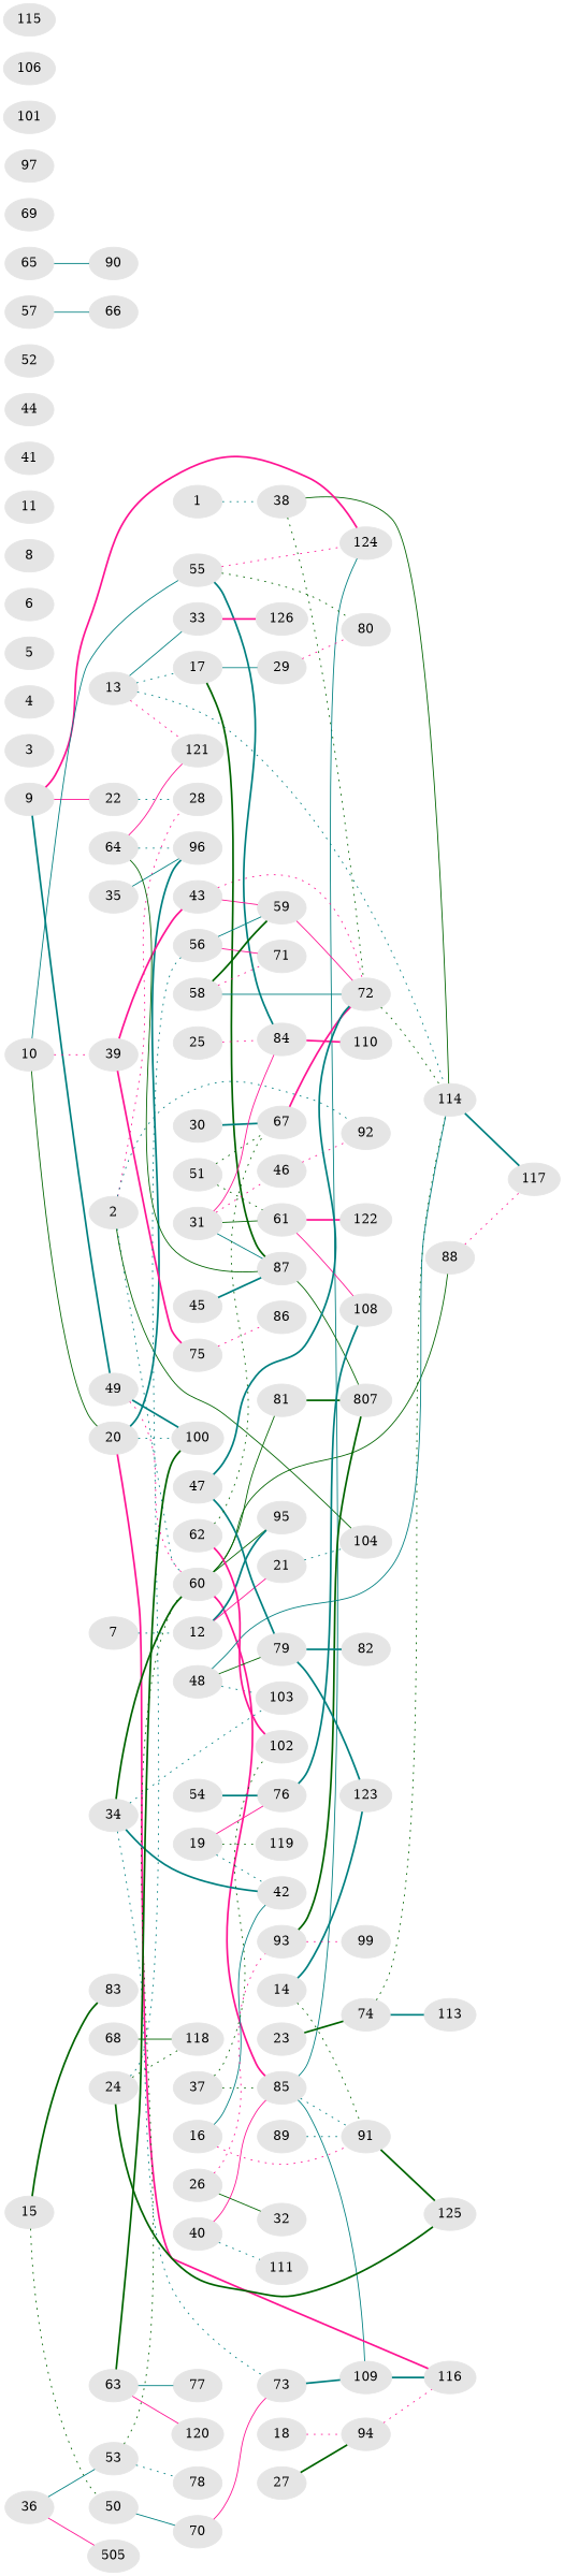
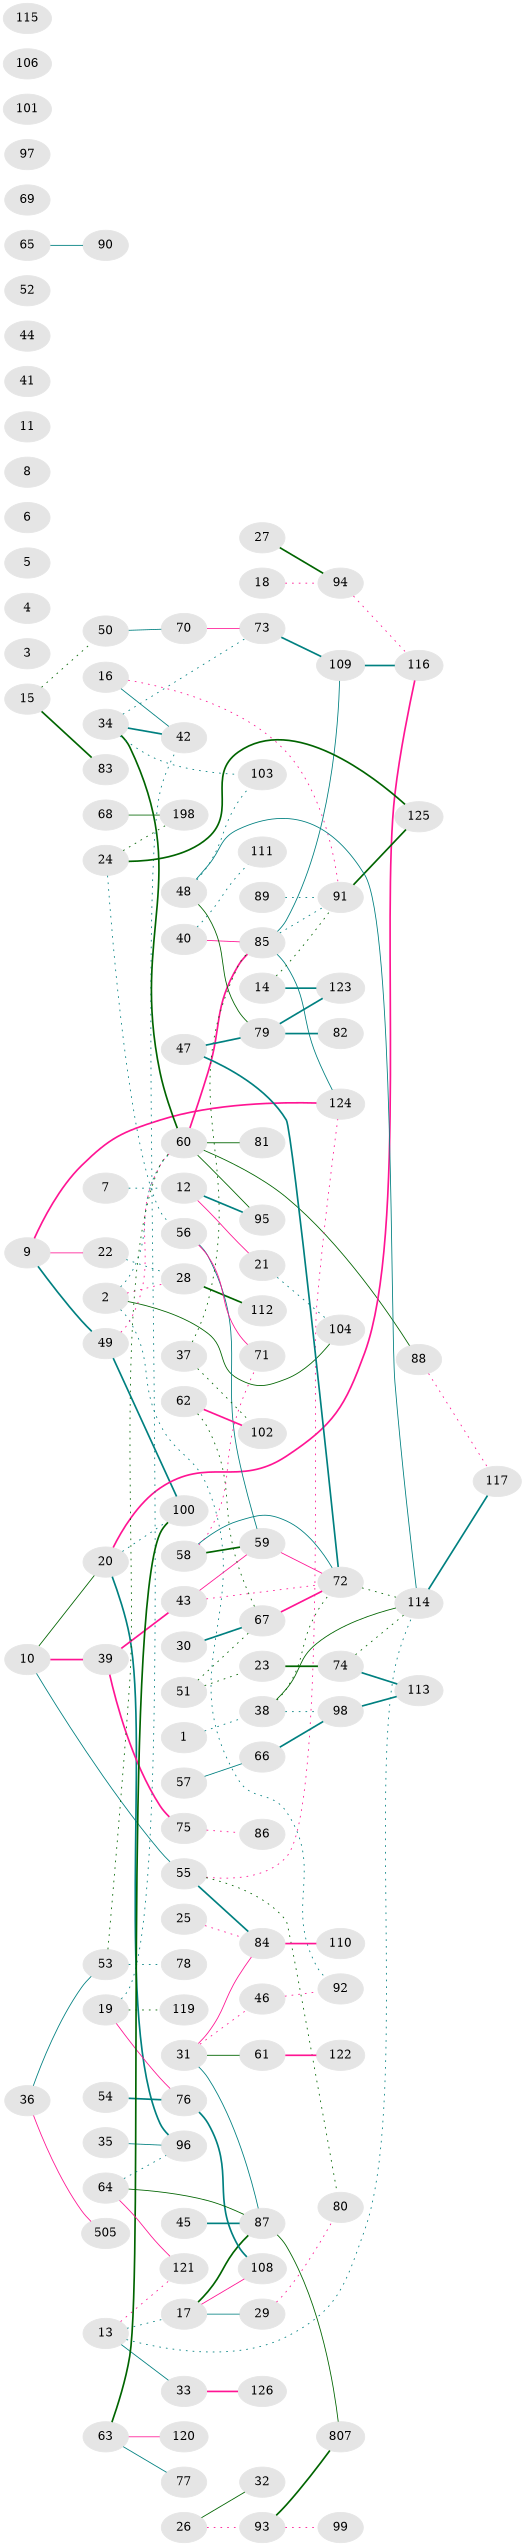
  graph {
    rankdir=LR
    node [color=gray90 style=filled]
    edge [color=teal style=dotted]
    1
    38
    114
    72
+   98
    2
    28
    60
    92
    104
+   112
    95
    85
    81
    88
    3
    4
    5
    6
    7
    12
    21
    8
    9
    22
    49
    124
    100
    10
    20
    39
    55
    96
    116
    43
    75
    51
    67
    61
    84
    80
    11
    13
    17
    33
    121
    29
    87
    126
    117
    14
    91
    123
    125
    15
    50
    83
    70
    16
    42
    n61 [label=807]
    18
    94
    19
    76
    119
    108
    23
    74
    113
    24
    56
-   118
+   118 [label=198]
    59
    71
    25
    110
    26
    32
    93
    99
    27
    30
    31
    46
    122
    34
    73
    103
    109
    35
    36
    53
    n94 [label=505]
    78
    37
    102
    86
    40
    111
    41
    44
    45
    47
    79
    82
    48
    52
    54
    57
    66
    58
    62
    63
    120
    77
    64
    65
    90
    68
    69
    89
    97
    101
    106
    115
    1 -- 38
    38 -- 114 [color=darkgreen style=solid]
    38 -- 72 [color=darkgreen]
+   38 -- 98
    114 -- 117 [style=bold]
    72 -- 114 [color=darkgreen]
+   98 -- 113 [style=bold]
    2 -- 28 [color=deeppink]
    2 -- 60
    2 -- 92
    2 -- 104 [color=darkgreen style=solid]
+   28 -- 112 [color=darkgreen style=bold]
    60 -- 95 [color=darkgreen style=solid]
    60 -- 85 [color=deeppink style=bold]
    60 -- 81 [color=darkgreen style=solid]
    60 -- 88 [color=darkgreen style=solid]
    85 -- 124 [style=solid]
    85 -- 91
    85 -- 109 [style=solid]
-   81 -- n61 [color=darkgreen style=bold]
    88 -- 117 [color=deeppink]
    7 -- 12
    12 -- 95 [style=bold]
    12 -- 21 [color=deeppink style=solid]
    21 -- 104
    9 -- 22 [color=deeppink style=solid]
    9 -- 49 [style=bold]
    9 -- 124 [color=deeppink style=bold]
    22 -- 28
    49 -- 60 [color=deeppink]
    49 -- 100 [style=bold]
    10 -- 20 [color=darkgreen style=solid]
-   10 -- 39 [color=deeppink]
+   10 -- 39 [color=deeppink style=bold]
    10 -- 55 [style=solid]
    20 -- 100
    20 -- 96 [style=bold]
    20 -- 116 [color=deeppink style=bold]
    39 -- 43 [color=deeppink style=bold]
    39 -- 75 [color=deeppink style=bold]
    55 -- 124 [color=deeppink]
    55 -- 84 [style=bold]
    55 -- 80 [color=darkgreen]
    43 -- 72 [color=deeppink]
    43 -- 59 [color=deeppink style=solid]
    75 -- 86 [color=deeppink]
    51 -- 67 [color=darkgreen]
-   51 -- 61 [color=darkgreen]
+   51 -- 23 [color=darkgreen]
    67 -- 72 [color=deeppink style=bold]
-   61 -- 108 [color=deeppink style=solid]
+   17 -- 108 [color=deeppink style=solid]
    61 -- 122 [color=deeppink style=bold]
    84 -- 110 [color=deeppink style=bold]
    13 -- 114
    13 -- 17
    13 -- 33 [style=solid]
    13 -- 121 [color=deeppink]
    17 -- 29 [style=solid]
    17 -- 87 [color=darkgreen style=bold]
    33 -- 126 [color=deeppink style=bold]
    29 -- 80 [color=deeppink]
    87 -- n61 [color=darkgreen style=solid]
    14 -- 91 [color=darkgreen]
    14 -- 123 [style=bold]
    91 -- 125 [color=darkgreen style=bold]
    15 -- 50 [color=darkgreen]
    15 -- 83 [color=darkgreen style=bold]
    50 -- 70 [style=solid]
    70 -- 73 [color=deeppink style=solid]
    16 -- 91 [color=deeppink]
    16 -- 42 [style=solid]
    18 -- 94 [color=deeppink]
    94 -- 116 [color=deeppink]
    19 -- 42
    19 -- 76 [color=deeppink style=solid]
    19 -- 119 [color=darkgreen]
    76 -- 108 [style=bold]
    23 -- 74 [color=darkgreen style=bold]
    74 -- 114 [color=darkgreen]
    74 -- 113 [style=bold]
    24 -- 125 [color=darkgreen style=bold]
    24 -- 56
    24 -- 118 [color=darkgreen]
    56 -- 59 [style=solid]
    56 -- 71 [color=deeppink style=solid]
    59 -- 72 [color=deeppink style=solid]
    25 -- 84 [color=deeppink]
    26 -- 32 [color=darkgreen style=solid]
    26 -- 93 [color=deeppink]
    93 -- n61 [color=darkgreen style=bold]
    93 -- 99 [color=deeppink]
    27 -- 94 [color=darkgreen style=bold]
    30 -- 67 [style=bold]
    31 -- 61 [color=darkgreen style=solid]
    31 -- 84 [color=deeppink style=solid]
    31 -- 87 [style=solid]
    31 -- 46 [color=deeppink]
    46 -- 92 [color=deeppink]
    34 -- 60 [color=darkgreen style=bold]
    34 -- 42 [style=bold]
    34 -- 73
    34 -- 103
    73 -- 109 [style=bold]
    109 -- 116 [style=bold]
    35 -- 96 [style=solid]
    36 -- 53 [style=solid]
    36 -- n94 [color=deeppink style=solid]
    53 -- 60 [color=darkgreen]
    53 -- 78
    37 -- 85 [color=darkgreen]
    37 -- 102 [color=darkgreen]
    40 -- 85 [color=deeppink style=solid]
    40 -- 111
    45 -- 87 [style=bold]
    47 -- 72 [style=bold]
    47 -- 79 [style=bold]
    79 -- 123 [style=bold]
    79 -- 82 [style=bold]
    48 -- 114 [style=solid]
    48 -- 103
    48 -- 79 [color=darkgreen style=solid]
    54 -- 76 [style=bold]
    57 -- 66 [style=solid]
+   66 -- 98 [style=bold]
    58 -- 72 [style=solid]
    58 -- 59 [color=darkgreen style=bold]
    58 -- 71 [color=deeppink]
    62 -- 67 [color=darkgreen]
    62 -- 102 [color=deeppink style=bold]
    63 -- 100 [color=darkgreen style=bold]
    63 -- 120 [color=deeppink style=solid]
    63 -- 77 [style=solid]
    64 -- 96
    64 -- 121 [color=deeppink style=solid]
    64 -- 87 [color=darkgreen style=solid]
    65 -- 90 [style=solid]
    68 -- 118 [color=darkgreen style=solid]
    89 -- 91
  }
